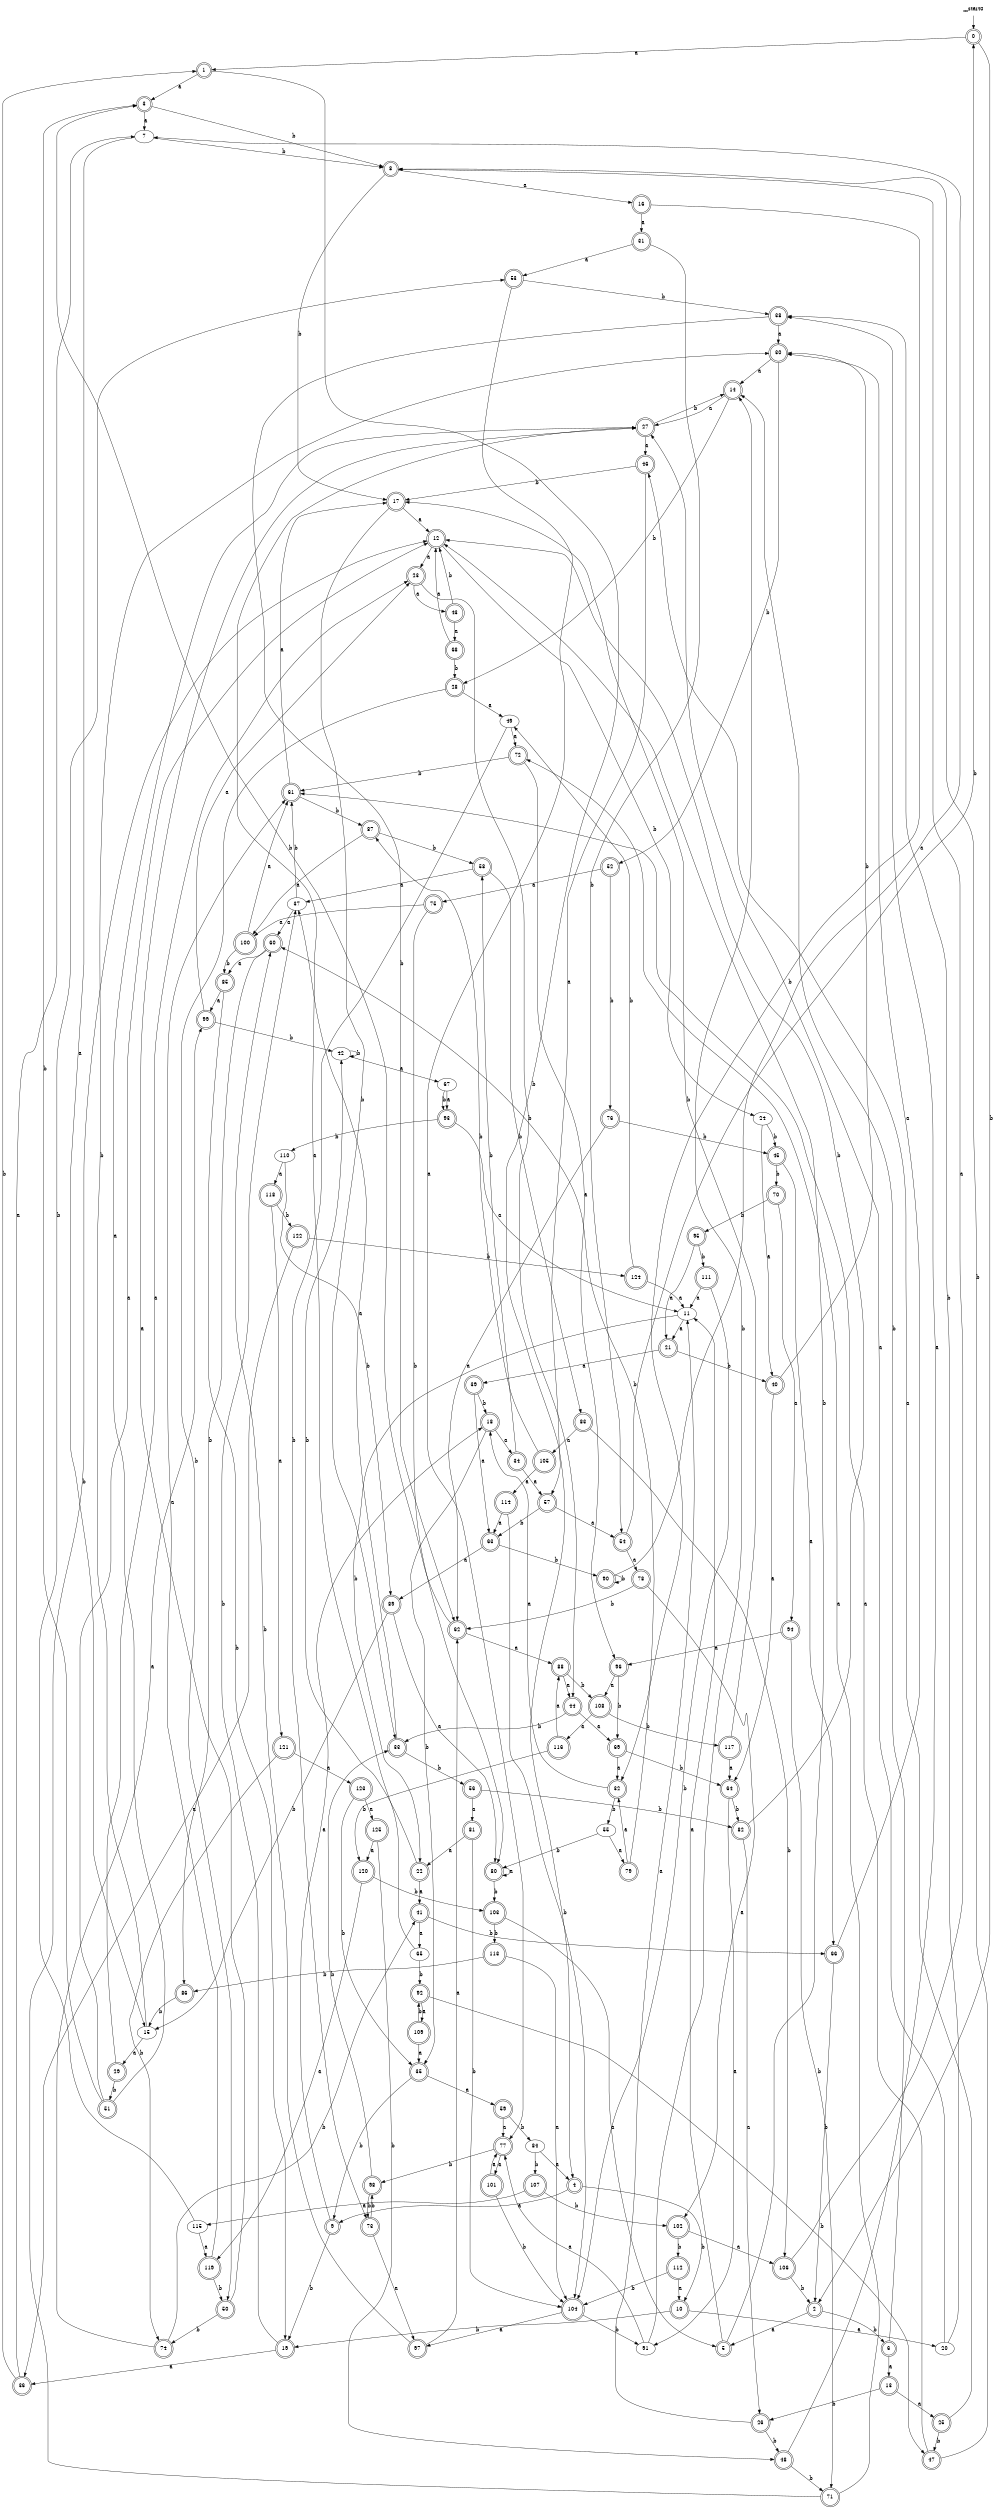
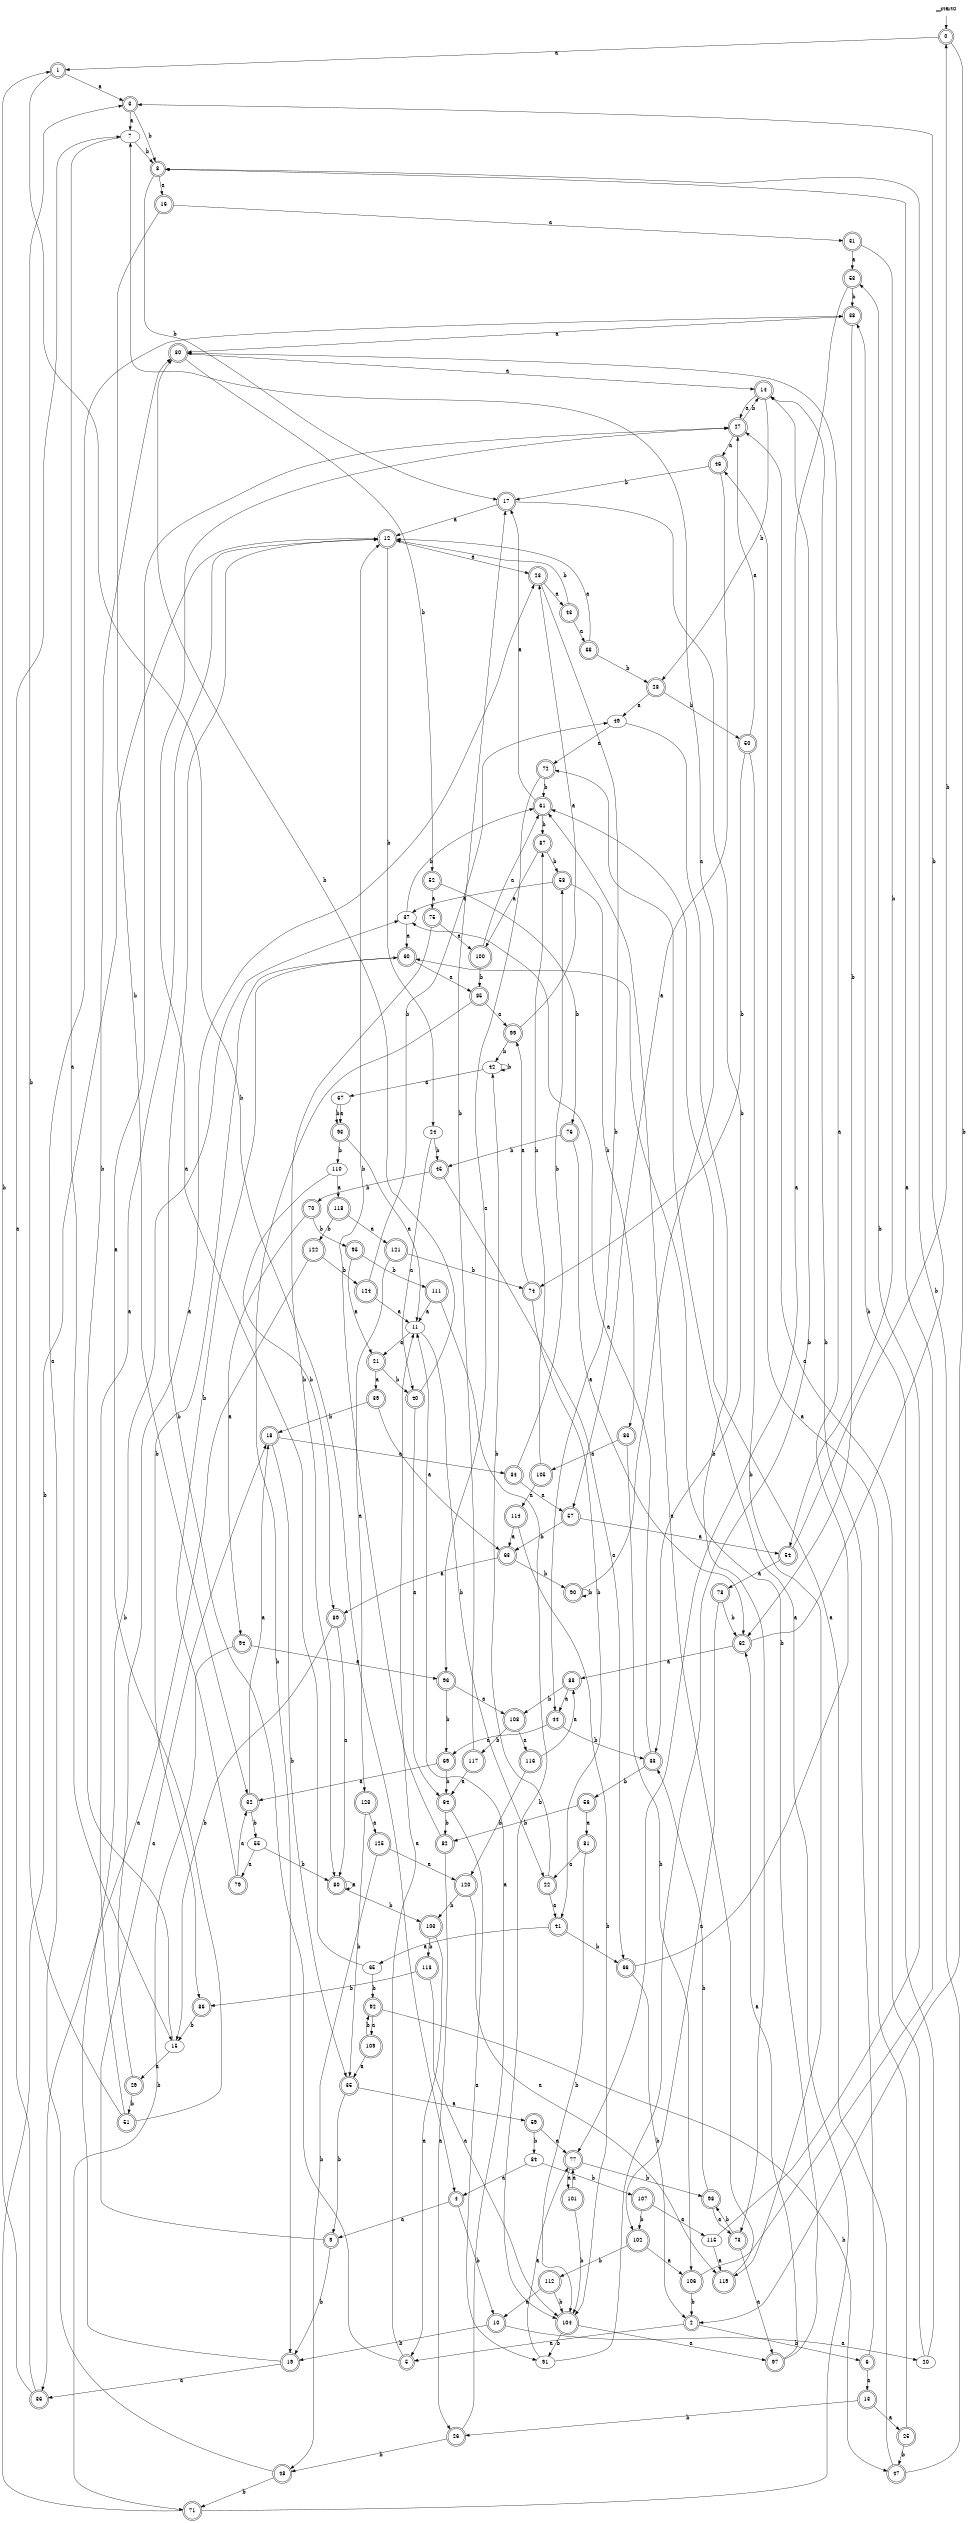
  digraph {
    node [shape=doublecircle]
    __start0 [shape=none]
    0
    1
    2
    3
    4
    5
    6
    7 [shape=""]
    8
    9
    10
    11 [shape=""]
    12
    13
    14
    15 [shape=""]
    16
    17
    18
    19
    20 [shape=""]
    21
    22
    23
    24 [shape=""]
    25
    26
    27
    28
    29
    30
    31
    32
    33
    34
    35
    36
    37 [shape=""]
    38
    39
    40
    41
    42 [shape=""]
    43
    44
    45
    46
    47
    48
    49 [shape=""]
    50
    51
    52
    53
    54
    55 [shape=""]
    56
    57
    58
    59
    60
    61
    62
    63
    64
    65 [shape=""]
    66
    67 [shape=""]
    68
    69
    70
    71
    72
    73
    74
    75
    76
    77
    78
    79
    80
    81
    82
    83
    84 [shape=""]
    85
    86
    87
    88
    89
    90
    91 [shape=""]
    92
    93
    94
    95
    96
    97
    98
    99
    100
    101
    102
    103
    104
    105
    106
    107
    108
    109
    110 [shape=""]
    111
    112
    113
    114
    115 [shape=""]
    116
    117
    118
    119
    120
    121
    122
    123
    124
    125
    __start0 -> 0
    0 -> 1 [label=a]
    0 -> 2 [label=b]
    1 -> 3 [label=a]
    1 -> 4 [label=b]
    2 -> 5 [label=a]
    2 -> 6 [label=b]
    3 -> 7 [label=a]
    3 -> 8 [label=b]
    4 -> 9 [label=a]
    4 -> 10 [label=b]
    5 -> 11 [label=a]
    5 -> 12 [label=b]
    6 -> 13 [label=a]
    6 -> 14 [label=b]
    7 -> 8 [label=b]
    7 -> 15 [label=a]
    8 -> 16 [label=a]
    8 -> 17 [label=b]
    9 -> 18 [label=a]
    9 -> 19 [label=b]
    10 -> 19 [label=b]
    10 -> 20 [label=a]
    11 -> 21 [label=a]
    11 -> 22 [label=b]
    12 -> 23 [label=a]
    12 -> 24 [label=b]
    13 -> 25 [label=a]
    13 -> 26 [label=b]
    14 -> 27 [label=a]
    14 -> 28 [label=b]
    15 -> 29 [label=a]
    15 -> 30 [label=b]
    16 -> 31 [label=a]
    16 -> 32 [label=b]
    17 -> 12 [label=a]
    17 -> 33 [label=b]
    18 -> 34 [label=a]
    18 -> 35 [label=b]
    19 -> 36 [label=a]
    19 -> 37 [label=b]
    20 -> 27 [label=a]
    20 -> 38 [label=b]
    21 -> 39 [label=a]
    21 -> 40 [label=b]
    22 -> 41 [label=a]
    22 -> 42 [label=b]
    23 -> 43 [label=a]
    23 -> 44 [label=b]
    24 -> 40 [label=a]
    24 -> 45 [label=b]
    25 -> 46 [label=a]
    25 -> 47 [label=b]
    26 -> 11 [label=a]
    26 -> 48 [label=b]
    27 -> 14 [label=b]
    27 -> 46 [label=a]
    28 -> 49 [label=a]
    28 -> 50 [label=b]
    29 -> 23 [label=a]
    29 -> 51 [label=b]
    30 -> 14 [label=a]
    30 -> 52 [label=b]
    31 -> 53 [label=a]
    31 -> 54 [label=b]
    32 -> 18 [label=a]
    32 -> 55 [label=b]
    33 -> 37 [label=a]
    33 -> 56 [label=b]
    34 -> 57 [label=a]
    34 -> 58 [label=b]
    35 -> 9 [label=b]
    35 -> 59 [label=a]
    36 -> 1 [label=b]
    36 -> 7 [label=a]
    37 -> 60 [label=a]
    37 -> 61 [label=b]
    38 -> 30 [label=a]
    38 -> 62 [label=b]
    39 -> 18 [label=b]
    39 -> 63 [label=a]
    40 -> 30 [label=b]
    40 -> 64 [label=a]
    41 -> 65 [label=a]
    41 -> 66 [label=b]
    42 -> 42 [label=b]
    42 -> 67 [label=a]
    43 -> 12 [label=b]
    43 -> 68 [label=a]
    44 -> 33 [label=b]
    44 -> 69 [label=a]
    45 -> 66 [label=a]
    45 -> 70 [label=b]
    46 -> 17 [label=b]
    46 -> 57 [label=a]
    47 -> 8 [label=b]
    47 -> 61 [label=a]
    48 -> 38 [label=a]
    48 -> 71 [label=b]
    49 -> 72 [label=a]
    49 -> 73 [label=b]
    50 -> 27 [label=a]
    50 -> 74 [label=b]
    51 -> 3 [label=b]
    51 -> 12 [label=a]
    51 -> 27 [label=a]
    52 -> 75 [label=a]
    52 -> 76 [label=b]
    53 -> 38 [label=b]
    53 -> 77 [label=a]
    54 -> 0 [label=b]
    54 -> 78 [label=a]
    55 -> 79 [label=a]
    55 -> 80 [label=b]
    56 -> 81 [label=a]
    56 -> 82 [label=b]
    57 -> 54 [label=a]
    57 -> 63 [label=b]
    58 -> 37 [label=a]
    58 -> 83 [label=b]
    59 -> 77 [label=a]
    59 -> 84 [label=b]
    60 -> 85 [label=a]
    60 -> 86 [label=b]
    61 -> 17 [label=a]
    61 -> 87 [label=b]
    62 -> 3 [label=b]
    62 -> 88 [label=a]
    63 -> 89 [label=a]
    63 -> 90 [label=b]
    64 -> 82 [label=b]
    64 -> 91 [label=a]
    65 -> 27 [label=a]
    65 -> 92 [label=b]
    66 -> 2 [label=b]
    66 -> 30 [label=a]
    67 -> 93 [label=a]
    67 -> 93 [label=b]
    68 -> 12 [label=a]
    68 -> 28 [label=b]
    69 -> 32 [label=a]
    69 -> 64 [label=b]
    70 -> 94 [label=a]
    70 -> 95 [label=b]
    71 -> 12 [label=b]
    71 -> 72 [label=a]
    72 -> 61 [label=b]
    72 -> 96 [label=a]
    73 -> 97 [label=a]
    73 -> 98 [label=b]
    74 -> 41 [label=b]
    74 -> 99 [label=a]
    75 -> 80 [label=b]
    75 -> 100 [label=a]
    76 -> 45 [label=b]
    76 -> 62 [label=a]
    77 -> 98 [label=b]
    77 -> 101 [label=a]
    78 -> 62 [label=b]
    78 -> 102 [label=a]
    79 -> 32 [label=a]
    79 -> 60 [label=b]
    80 -> 80 [label=a]
    80 -> 103 [label=b]
    81 -> 22 [label=a]
    81 -> 104 [label=b]
    82 -> 12 [label=b]
    82 -> 26 [label=a]
    83 -> 105 [label=a]
    83 -> 106 [label=b]
    84 -> 4 [label=a]
    84 -> 107 [label=b]
    85 -> 19 [label=b]
    85 -> 99 [label=a]
    86 -> 15 [label=b]
    87 -> 58 [label=b]
    87 -> 100 [label=a]
    88 -> 44 [label=a]
    88 -> 108 [label=b]
    89 -> 15 [label=b]
    89 -> 80 [label=a]
    90 -> 7 [label=a]
    90 -> 90 [label=b]
    91 -> 14 [label=b]
    91 -> 77 [label=a]
    92 -> 47 [label=b]
    92 -> 109 [label=a]
    93 -> 11 [label=a]
    93 -> 110 [label=b]
    94 -> 71 [label=b]
    94 -> 96 [label=a]
    95 -> 21 [label=a]
    95 -> 111 [label=b]
    96 -> 69 [label=b]
    96 -> 108 [label=a]
    97 -> 60 [label=b]
    97 -> 62 [label=a]
    98 -> 33 [label=b]
-   98 -> 73 [label=b]
+   98 -> 73 [label=a]
    99 -> 23 [label=a]
    99 -> 42 [label=b]
    100 -> 61 [label=a]
    100 -> 85 [label=b]
    101 -> 77 [label=a]
    101 -> 104 [label=b]
    102 -> 106 [label=a]
    102 -> 112 [label=b]
    103 -> 5 [label=a]
    103 -> 113 [label=b]
    104 -> 91 [label=b]
    104 -> 97 [label=a]
    105 -> 87 [label=b]
    105 -> 114 [label=a]
    106 -> 2 [label=b]
    106 -> 8 [label=a]
    107 -> 102 [label=b]
    107 -> 115 [label=a]
    108 -> 116 [label=a]
    108 -> 117 [label=b]
    109 -> 35 [label=a]
    109 -> 92 [label=b]
    110 -> 89 [label=b]
    110 -> 118 [label=a]
    111 -> 11 [label=a]
    111 -> 104 [label=b]
    112 -> 10 [label=a]
    112 -> 104 [label=b]
    113 -> 86 [label=b]
    113 -> 104 [label=a]
    114 -> 63 [label=a]
    114 -> 104 [label=b]
    115 -> 53 [label=b]
    115 -> 119 [label=a]
    116 -> 88 [label=a]
    116 -> 120 [label=b]
    117 -> 17 [label=b]
    117 -> 64 [label=a]
    118 -> 121 [label=a]
    118 -> 122 [label=b]
-   119 -> 50 [label=b]
+   50 -> 119 [label=b]
    119 -> 61 [label=a]
    120 -> 103 [label=b]
    120 -> 119 [label=a]
    121 -> 74 [label=b]
    121 -> 123 [label=a]
    122 -> 36 [label=a]
    122 -> 124 [label=b]
    123 -> 35 [label=b]
    123 -> 125 [label=a]
    124 -> 11 [label=a]
    124 -> 49 [label=b]
    125 -> 48 [label=b]
    125 -> 120 [label=a]
  }
